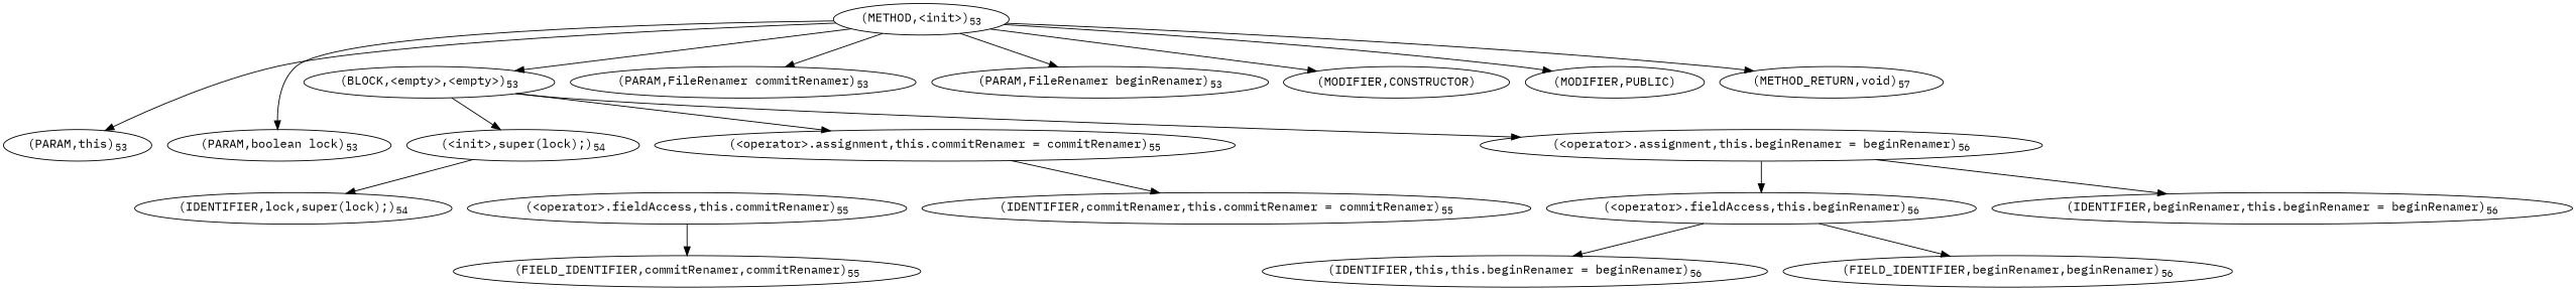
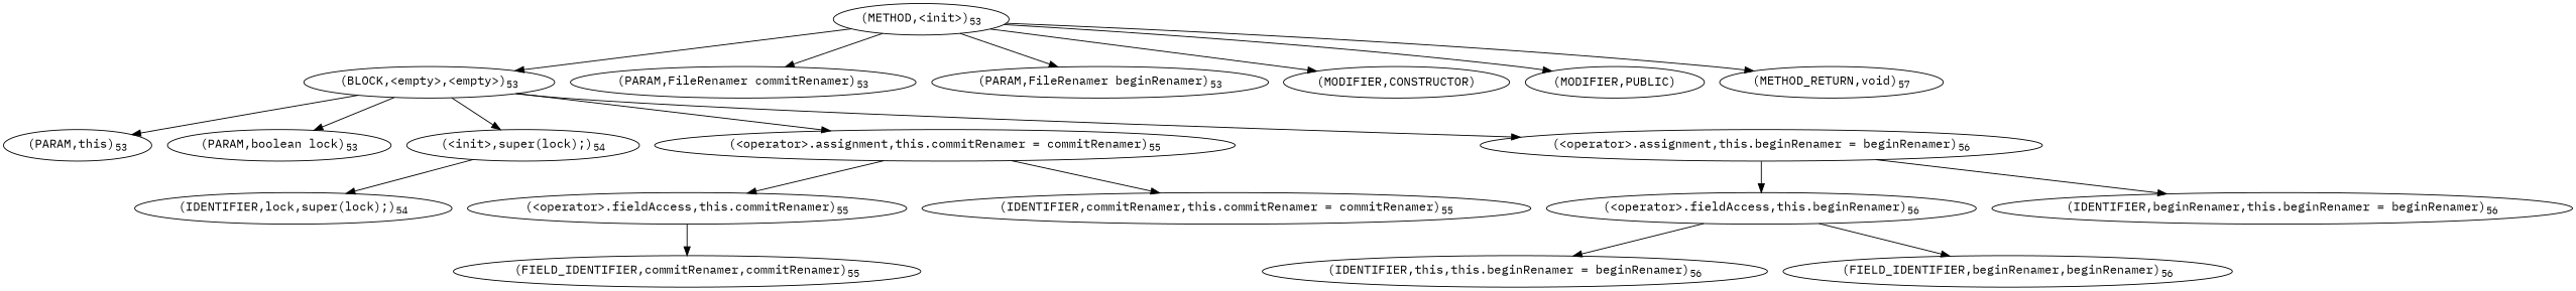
  digraph {
    fontname="IBM Plex Mono"
    node [fontname="IBM Plex Mono"]
    edge [fontname="IBM Plex Mono"]
    n1 [label=<(METHOD,&lt;init&gt;)<SUB>53</SUB>>]
    n2 [label=<(PARAM,this)<SUB>53</SUB>>]
    n3 [label=<(PARAM,boolean lock)<SUB>53</SUB>>]
    n4 [label=<(PARAM,FileRenamer commitRenamer)<SUB>53</SUB>>]
    n5 [label=<(PARAM,FileRenamer beginRenamer)<SUB>53</SUB>>]
    n6 [label=<(BLOCK,&lt;empty&gt;,&lt;empty&gt;)<SUB>53</SUB>>]
    n7 [label=<(MODIFIER,CONSTRUCTOR)>]
    n8 [label=<(MODIFIER,PUBLIC)>]
    n9 [label=<(METHOD_RETURN,void)<SUB>57</SUB>>]
    n10 [label=<(&lt;init&gt;,super(lock);)<SUB>54</SUB>>]
    n11 [label=<(&lt;operator&gt;.assignment,this.commitRenamer = commitRenamer)<SUB>55</SUB>>]
    n12 [label=<(&lt;operator&gt;.assignment,this.beginRenamer = beginRenamer)<SUB>56</SUB>>]
    n13 [label=<(IDENTIFIER,lock,super(lock);)<SUB>54</SUB>>]
    n14 [label=<(&lt;operator&gt;.fieldAccess,this.commitRenamer)<SUB>55</SUB>>]
    n15 [label=<(IDENTIFIER,commitRenamer,this.commitRenamer = commitRenamer)<SUB>55</SUB>>]
    n16 [label=<(&lt;operator&gt;.fieldAccess,this.beginRenamer)<SUB>56</SUB>>]
    n17 [label=<(IDENTIFIER,beginRenamer,this.beginRenamer = beginRenamer)<SUB>56</SUB>>]
    n18 [label=<(FIELD_IDENTIFIER,commitRenamer,commitRenamer)<SUB>55</SUB>>]
    n19 [label=<(IDENTIFIER,this,this.beginRenamer = beginRenamer)<SUB>56</SUB>>]
    n20 [label=<(FIELD_IDENTIFIER,beginRenamer,beginRenamer)<SUB>56</SUB>>]
-   n1 -> n2
-   n1 -> n3
+   n6 -> n2
+   n6 -> n3
    n1 -> n4
    n1 -> n5
    n1 -> n6
    n1 -> n7
    n1 -> n8
    n1 -> n9
    n6 -> n10
    n6 -> n11
    n6 -> n12
    n10 -> n13
+   n11 -> n14
    n11 -> n15
    n12 -> n16
    n12 -> n17
    n14 -> n18
    n16 -> n19
    n16 -> n20
  }
